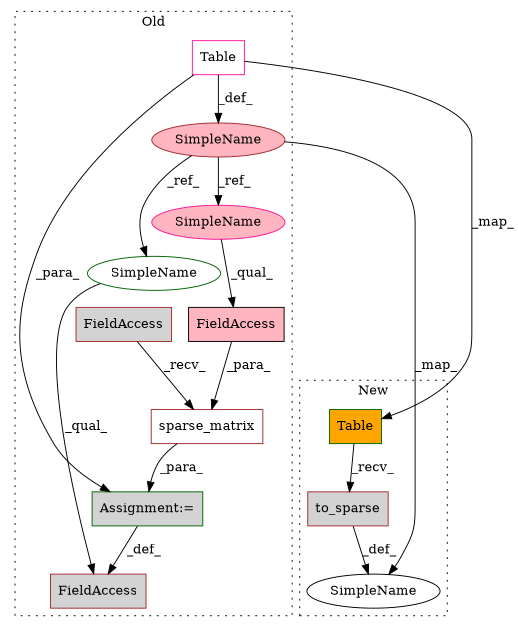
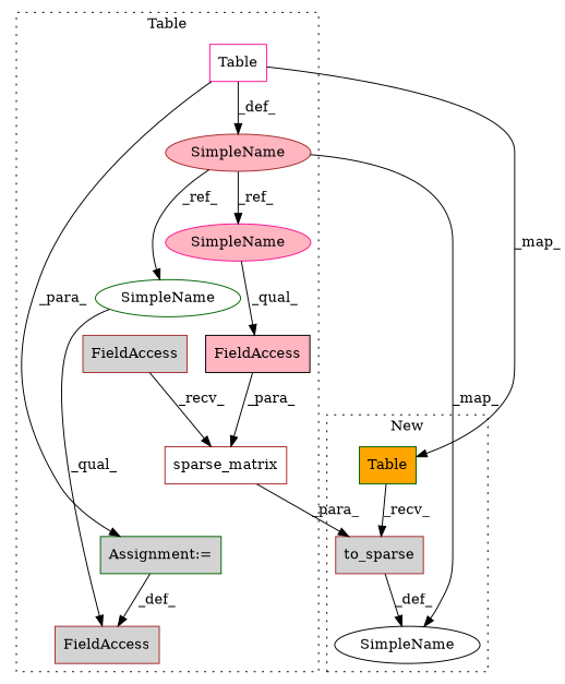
  digraph {
    node [a=32 color=brown fillcolor=white l=4 s=12630 shape=box style=filled]
    n1 [l="11,1" label=sparse_matrix s="12650,12667"]
    n2 [a=22 fillcolor=lightgrey l=6 label=FieldAccess]
    n3 [a=22 color=black fillcolor=lightpink l=6 label=FieldAccess s=12661]
    n4 [a=7 color=darkgreen fillcolor=lightgrey l=1 label="Assignment:=" s=12636]
    n5 [a=42 fillcolor=lightpink label=SimpleName s=12606 shape=ellipse]
    n6 [a=22 fillcolor=lightgrey l=5 label=FieldAccess s=12637]
    n7 [color=deeppink l="6,1" label=Table s="12611,12623"]
    n8 [a=42 color=deeppink fillcolor=lightpink label=SimpleName s=12661 shape=ellipse]
    n9 [a=42 color=darkgreen label=SimpleName shape=ellipse]
    n10 [fillcolor=lightgrey l=11 label=to_sparse s=12625]
    n11 [a=42 color=black label=SimpleName s=12606 shape=ellipse]
    n12 [color=darkgreen fillcolor=orange l="6,1" label=Table s="12611,12623"]
    subgraph cluster_1 {
-     label=Old
+     label=Table
      style=dotted
      n1
      n2
      n3
      n4
      n5
      n6
      n7
      n8
      n9
    }
    subgraph cluster_2 {
      label=New
      style=dotted
      n10
      n11
      n12
    }
-   n1 -> n4 [label=_para_]
+   n1 -> n10 [label=_para_]
    n3 -> n1 [label=_para_]
    n4 -> n2 [label=_def_]
    n5 -> n8 [label=_ref_]
    n5 -> n9 [label=_ref_]
    n5 -> n11 [label=_map_]
    n6 -> n1 [label=_recv_]
    n7 -> n4 [label=_para_]
    n7 -> n5 [label=_def_]
    n7 -> n12 [label=_map_]
    n8 -> n3 [label=_qual_]
    n9 -> n2 [label=_qual_]
    n10 -> n11 [label=_def_]
    n12 -> n10 [label=_recv_]
  }
